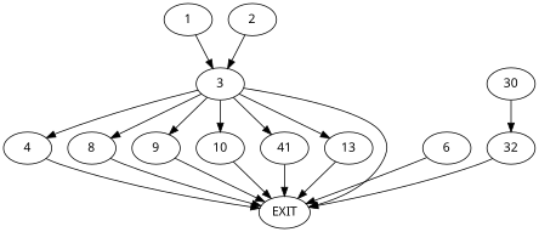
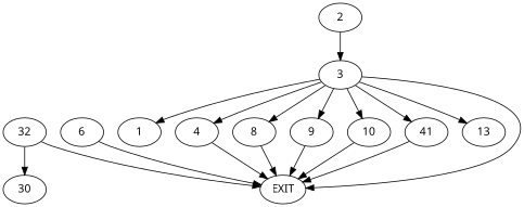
  digraph {
    fontname="Noto Sans"
    node [fontname="Noto Sans"]
    edge [fontname="Noto Sans"]
    1
    3
    2
    4
    8
    9
    10
    n8 [label=41]
    13
    n10 [label=EXIT]
    6
    n12 [label=32]
    30
-   1 -> 3
+   3 -> 1
    3 -> 4 [tailport=s2]
    3 -> 8 [tailport=s6]
    3 -> 9 [tailport=s7]
    3 -> 10 [tailport=s8]
    3 -> n8 [tailport=s9]
    3 -> 13
    3 -> n10
    2 -> 3
    4 -> n10
    8 -> n10
    9 -> n10
    10 -> n10
    n8 -> n10
-   13 -> n10
    6 -> n10
    n12 -> n10
-   30 -> n12
+   n12 -> 30
  }
